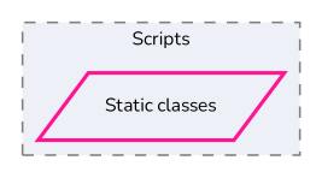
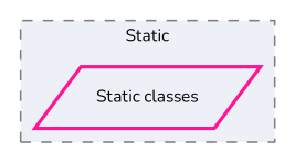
  digraph {
    compound=true
    fontname=Nunito
    n1 [color=deeppink fillcolor="#edf0f7" fontname=Nunito fontsize=10 label="Static classes" shape=parallelogram style="filled,bold,"]
    subgraph cluster_1 {
      bgcolor="#edf0f7"
      fontsize=10
-     label=Scripts
+     label=Static
      pencolor=grey50
      style="filled,dashed,"
      n1
    }
  }
